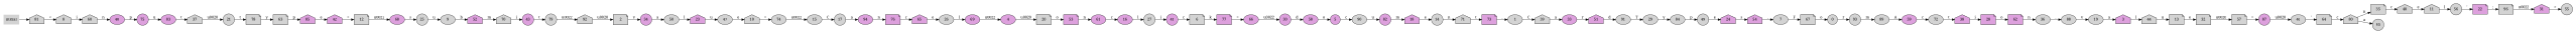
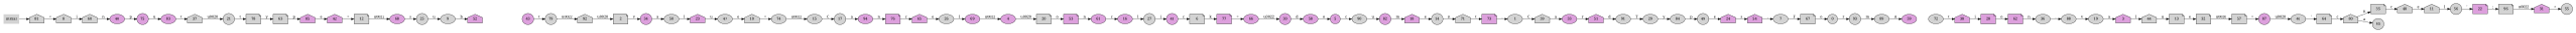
  digraph {
    fontname="Noto Serif"
    rankdir=LR
    node [fillcolor=lightgrey fontname="Noto Serif" shape=ellipse style=filled]
    edge [fontname="Noto Serif"]
    0 [shape=circle]
    93 [shape=circle]
    89
    59 [fillcolor=plum]
    39 [shape=house]
    1
    33 [fillcolor=plum]
    51 [fillcolor=plum shape=house]
    2 [shape=note]
    34 [fillcolor=plum shape=circle]
    50
    23 [fillcolor=plum shape=house]
    3 [fillcolor=plum shape=house]
    44 [shape=house]
    13 [shape=note]
    32 [shape=note]
    4 [fillcolor=plum]
    20 [shape=note]
    53 [fillcolor=plum shape=note]
    61 [fillcolor=plum]
    5 [fillcolor=plum shape=circle]
    90
    82 [fillcolor=plum shape=circle]
    18 [fillcolor=plum shape=house]
    6 [shape=note]
    77 [fillcolor=plum shape=note]
    66 [fillcolor=plum]
    30 [fillcolor=plum shape=circle]
    67 [shape=note]
    7
    8 [shape=house]
    60 [shape=house]
    40 [fillcolor=plum]
    75 [fillcolor=plum shape=circle]
    52 [fillcolor=plum shape=house]
    9
-   70 [shape=house]
    43 [fillcolor=plum shape=circle]
    10 [shape=house]
    74
    15
    17 [shape=circle]
    11 [shape=house]
    56 [shape=circle]
    22 [fillcolor=plum shape=note]
    n46 [label=96 shape=note]
    12 [shape=note]
    68 [fillcolor=plum]
    25 [shape=circle]
    57 [shape=note]
    87 [fillcolor=plum shape=circle]
    14 [shape=circle]
    71 [shape=house]
    73 [fillcolor=plum shape=note]
    94 [fillcolor=plum]
    76 [fillcolor=plum shape=note]
    16 [fillcolor=plum]
    27 [shape=circle]
    41 [fillcolor=plum shape=circle]
    65 [fillcolor=plum shape=house]
    19
    21 [shape=circle]
    78 [shape=note]
    63 [shape=note]
    85 [fillcolor=plum shape=house]
    31 [fillcolor=plum shape=house]
    55 [shape=circle]
    47
    24 [fillcolor=plum shape=house]
    54 [fillcolor=plum shape=house]
    69 [fillcolor=plum]
    26
    28 [fillcolor=plum shape=note]
    62 [fillcolor=plum shape=note]
    36
    88
    29
    84
    49 [shape=circle]
    58 [fillcolor=plum]
    46
    91
    35 [shape=note]
    48 [shape=house]
    37 [shape=house]
    38 [fillcolor=plum shape=house]
    83 [fillcolor=plum]
    42 [fillcolor=plum shape=house]
    79 [shape=circle]
    92 [shape=house]
    45 [shape=circle]
    64 [shape=note]
    80 [shape=house]
    72
    81 [shape=house]
    initial [shape=plaintext]
    0 -> 93 [label=r]
    93 -> 89 [label=m]
    89 -> 59 [label=A]
-   59 -> 72 [label=c]
    39 -> 33 [label=a]
    1 -> 39 [label=C]
    33 -> 51 [label=r]
    51 -> 91 [label=d]
    2 -> 34 [label=v]
    34 -> 50 [label=a]
    50 -> 23 [label=l]
    23 -> 47 [label=u]
    3 -> 44 [label=l]
    44 -> 13 [label=u]
    13 -> 32 [label=e]
    32 -> 57 [label="\u0020"]
    4 -> 20 [label="\u0020"]
    20 -> 53 [label=o]
    53 -> 61 [label=n]
    61 -> 16 [label=c]
    5 -> 90 [label=c]
    90 -> 82 [label=u]
    82 -> 18 [label=m]
    18 -> 14 [label=e]
    6 -> 77 [label=k]
    77 -> 66 [label="="]
    66 -> 30 [label="\u0022"]
    30 -> 58 [label=d]
    67 -> 0 [label=o]
    7 -> 67 [label=F]
    8 -> 60 [label=i]
    60 -> 40 [label=n]
    40 -> 75 [label=p]
    75 -> 83 [label=u]
-   52 -> 70 [label=m]
    9 -> 52 [label=b]
-   70 -> 43 [label=i]
    43 -> 79 [label=t]
    10 -> 74 [label="="]
    74 -> 15 [label="\u0022"]
    15 -> 17 [label=C]
    17 -> 94 [label=a]
    11 -> 56 [label=l]
    56 -> 22 [label="'"]
    22 -> n46 [label=";"]
    n46 -> 31 [label="\u0022"]
    12 -> 68 [label="\u0022"]
    68 -> 25 [label=s]
    25 -> 9 [label=u]
    57 -> 87 [label="="]
    87 -> 46 [label="\u0020"]
    14 -> 71 [label=n]
    71 -> 73 [label=t]
    73 -> 1 [label="."]
    94 -> 76 [label=n]
    76 -> 65 [label=c]
    16 -> 27 [label=l]
    27 -> 41 [label=i]
    41 -> 6 [label=c]
    65 -> 26 [label=e]
    19 -> 3 [label=a]
    21 -> 78 [label=t]
    78 -> 63 [label=y]
    63 -> 85 [label=p]
    85 -> 42 [label=e]
    31 -> 55 [label=">"]
    47 -> 10 [label=e]
    24 -> 54 [label=s]
    54 -> 7 [label="."]
    69 -> 4 [label="\u0022"]
    26 -> 69 [label=l]
    28 -> 62 [label=o]
    62 -> 36 [label=n]
    36 -> 88 [label="."]
    88 -> 19 [label=v]
    29 -> 84 [label=y]
    84 -> 49 [label=p]
    49 -> 24 [label=e]
    58 -> 5 [label=o]
    46 -> 64 [label="'"]
    91 -> 29 [label=T]
    35 -> 48 [label=c]
    48 -> 11 [label=e]
    37 -> 21 [label="\u0020"]
    38 -> 28 [label=i]
    83 -> 37 [label=t]
    42 -> 12 [label="="]
    79 -> 92 [label="\u0022"]
    92 -> 2 [label="\u0020"]
    64 -> 80 [label=c]
    80 -> 35 [label=n]
    80 -> 45 [label=a]
    72 -> 38 [label=t]
    81 -> 8 [label="<"]
    initial -> 81
  }
